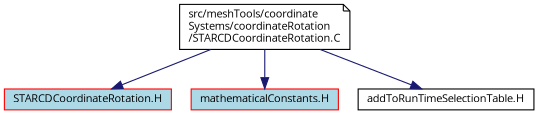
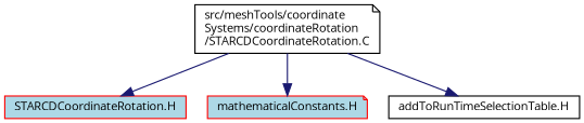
  digraph {
    fontname="Open Sans"
    node [color=black fillcolor=white fontname="Open Sans" fontsize=10 shape=note style=filled]
    edge [color=midnightblue fontname="Open Sans" fontsize=10 labelfontname=Helvetica labelfontsize=10 style=solid]
    n1 [fontcolor=black height=0.2 label="src/meshTools/coordinate\lSystems/coordinateRotation\l/STARCDCoordinateRotation.C" width=0.4]
    n2 [color=red height=0.2 label="STARCDCoordinateRotation.H" shape=box width=0.4 fillcolor=lightblue]
-   n3 [color=red height=0.2 label="mathematicalConstants.H" shape=box width=0.4 fillcolor=lightblue]
+   n3 [color=red height=0.2 label="mathematicalConstants.H" width=0.4 fillcolor=lightblue]
    n4 [height=0.2 label="addToRunTimeSelectionTable.H" shape=box width=0.4]
    n1 -> n2
    n1 -> n3
    n1 -> n4
  }
